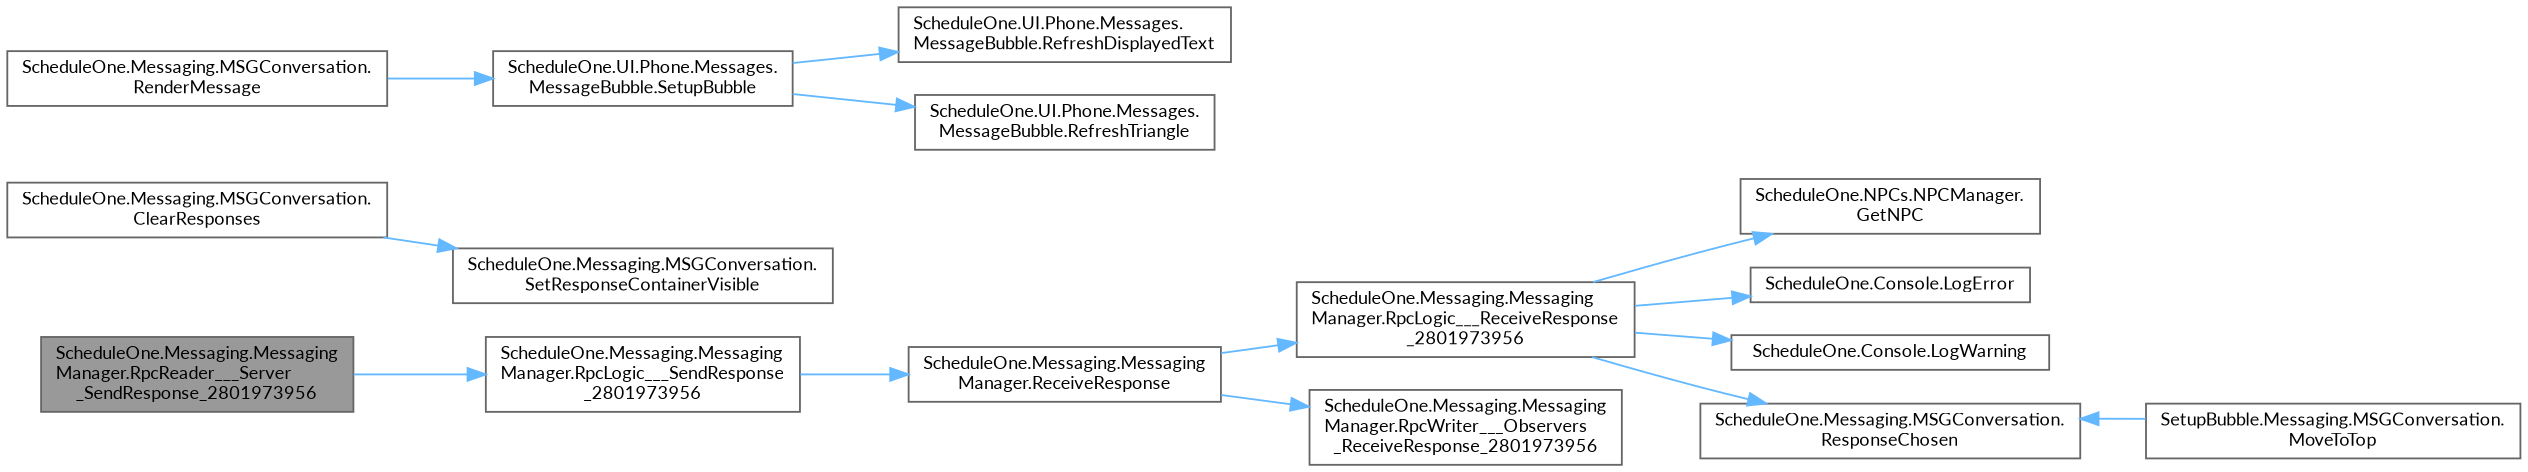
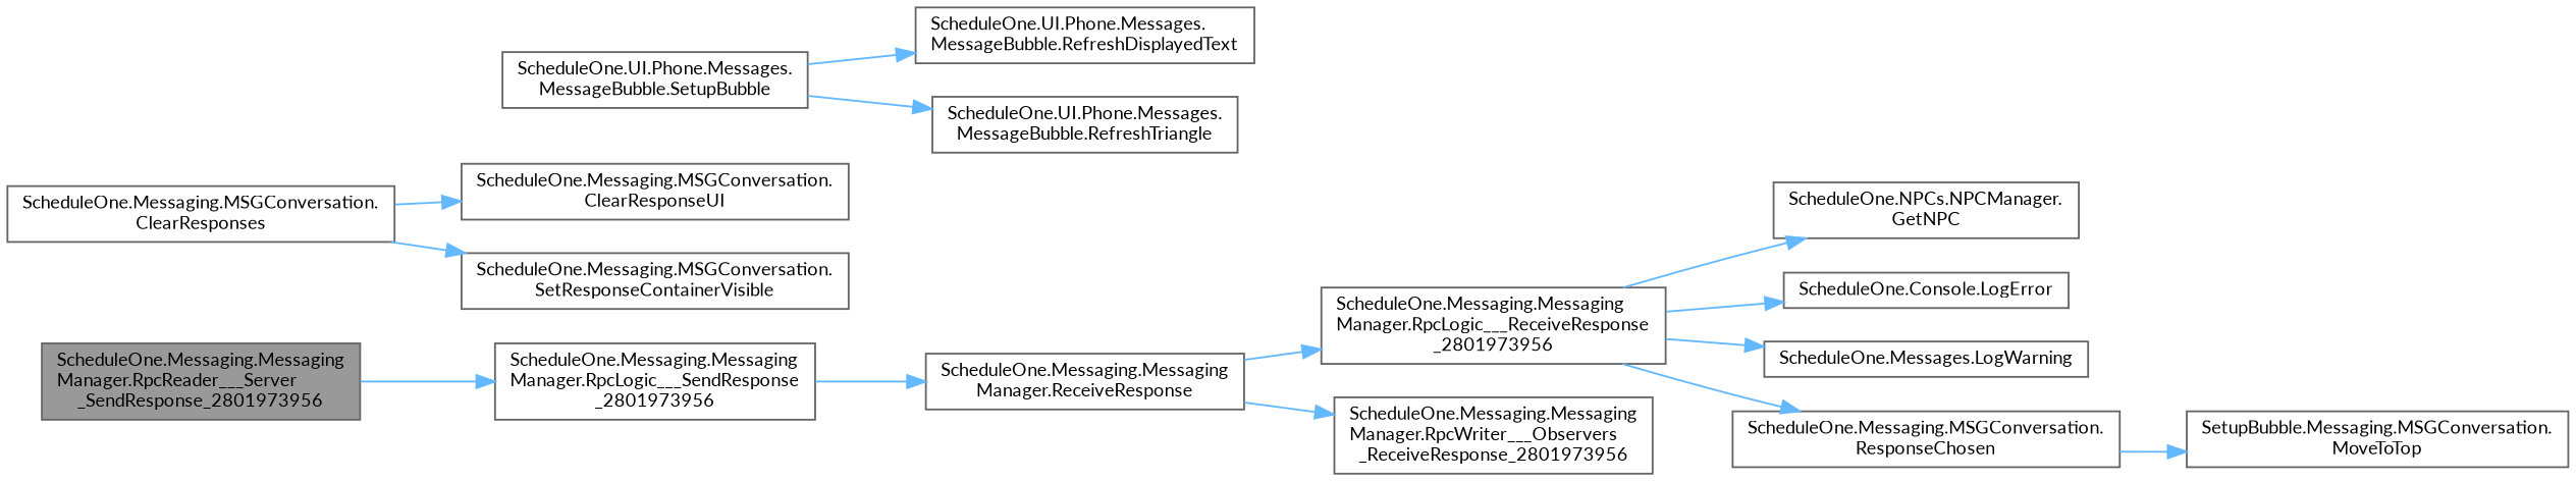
  digraph {
    fontname=Lato
    rankdir=LR
    node [color=grey40 fillcolor=white fontname=Lato fontsize=10 shape=box style=filled]
    edge [color=steelblue1 fontname=Lato fontsize=10 labelfontname=Helvetica labelfontsize=10 style=solid]
    n1 [color=gray40 fillcolor=grey60 fontcolor=black height=0.2 label="ScheduleOne.Messaging.Messaging\lManager.RpcReader___Server\l_SendResponse_2801973956" width=0.4]
    n2 [height=0.2 label="ScheduleOne.Messaging.Messaging\lManager.RpcLogic___SendResponse\l_2801973956" width=0.4]
    n3 [height=0.2 label="ScheduleOne.Messaging.Messaging\lManager.ReceiveResponse" width=0.4]
    n4 [height=0.2 label="ScheduleOne.Messaging.Messaging\lManager.RpcLogic___ReceiveResponse\l_2801973956" width=0.4]
    n5 [height=0.2 label="ScheduleOne.Messaging.Messaging\lManager.RpcWriter___Observers\l_ReceiveResponse_2801973956" width=0.4]
    n6 [height=0.2 label="ScheduleOne.NPCs.NPCManager.\lGetNPC" width=0.4]
    n7 [height=0.2 label="ScheduleOne.Console.LogError" width=0.4]
-   n8 [height=0.2 label="ScheduleOne.Console.LogWarning" width=0.4]
+   n8 [height=0.2 label="ScheduleOne.Messages.LogWarning" width=0.4]
    n9 [height=0.2 label="ScheduleOne.Messaging.MSGConversation.\lResponseChosen" width=0.4]
    n10 [height=0.2 label="SetupBubble.Messaging.MSGConversation.\lMoveToTop" width=0.4]
    n11 [height=0.2 label="ScheduleOne.Messaging.MSGConversation.\lClearResponses" width=0.4]
+   n12 [height=0.2 label="ScheduleOne.Messaging.MSGConversation.\lClearResponseUI" width=0.4]
    n13 [height=0.2 label="ScheduleOne.Messaging.MSGConversation.\lSetResponseContainerVisible" width=0.4]
-   n14 [height=0.2 label="ScheduleOne.Messaging.MSGConversation.\lRenderMessage" width=0.4]
    n15 [height=0.2 label="ScheduleOne.UI.Phone.Messages.\lMessageBubble.SetupBubble" width=0.4]
    n16 [height=0.2 label="ScheduleOne.UI.Phone.Messages.\lMessageBubble.RefreshDisplayedText" width=0.4]
    n17 [height=0.2 label="ScheduleOne.UI.Phone.Messages.\lMessageBubble.RefreshTriangle" width=0.4]
    n1 -> n2
    n2 -> n3
    n3 -> n4
    n3 -> n5
    n4 -> n6
    n4 -> n7
    n4 -> n8
    n4 -> n9
-   n10 -> n9
+   n9 -> n10
+   n11 -> n12
    n11 -> n13
-   n14 -> n15
    n15 -> n16
    n15 -> n17
  }
